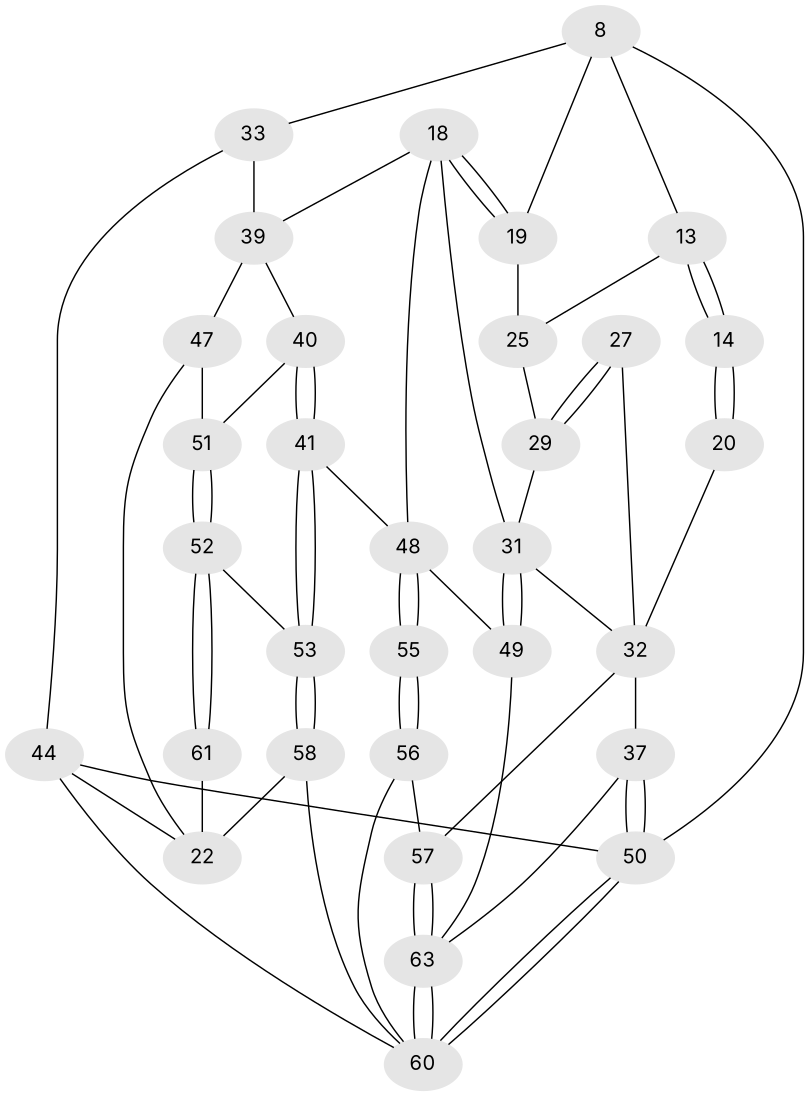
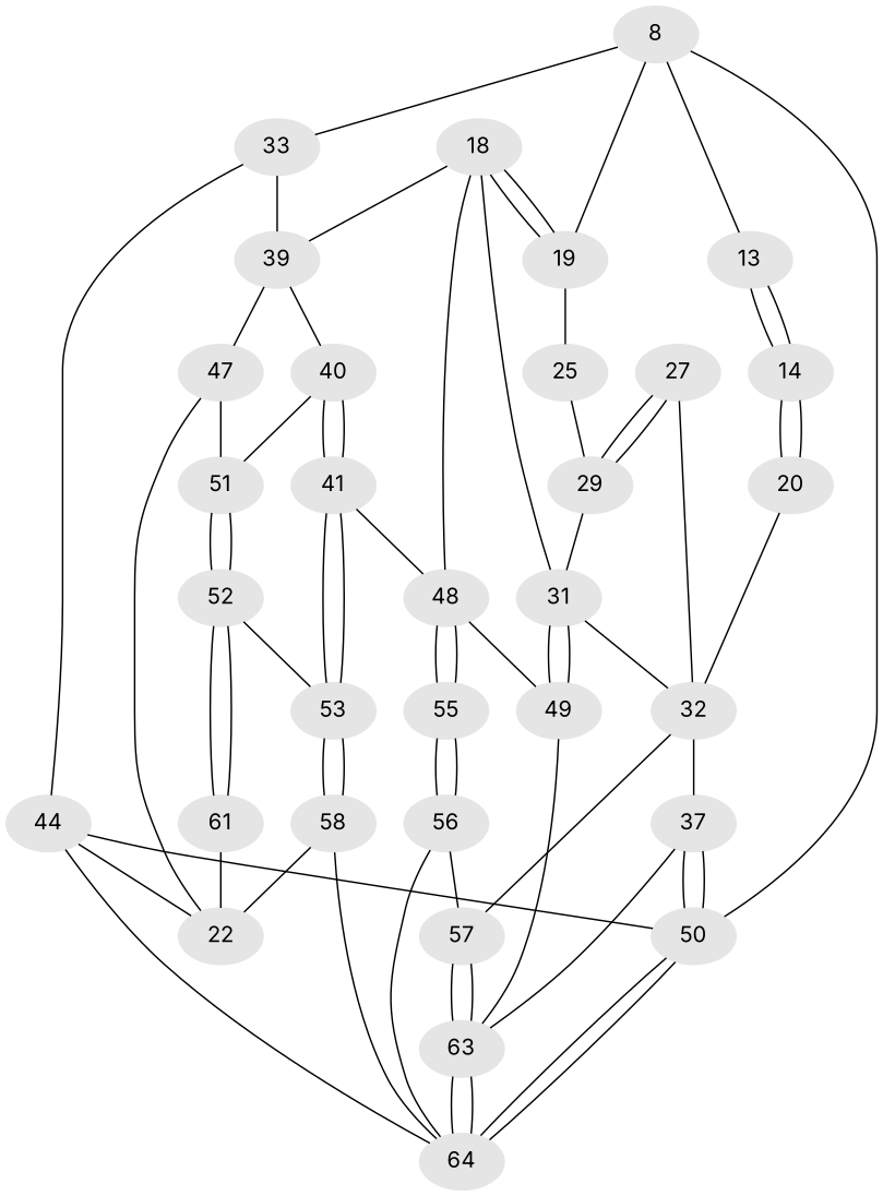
  graph {
    fontname=Inter
    node [color=gray90 fontname=Inter style=filled]
    edge [fontname=Inter]
    8 [super="+5+7+6"]
    13
    19
    33 [super="+15"]
    50 [super="+4"]
    14
    25 [super="+24"]
    39 [super="+38+16"]
    44 [super="+3"]
-   64 [super="+60+59" label=60]
+   64 [super="+60+59"]
    20 [super="+12"]
    29 [super="+28+26"]
    32 [super="+23+10+21"]
    18 [super="+17"]
    31 [super="+30"]
    48 [super="+43+42"]
    49
    40
    47
    55
    37 [super="+34+9"]
    57
    27
    63 [super="+36+35+54"]
    n25 [label=22 super="+46"]
    41
    51
    53
    52
    58
    56
    61
    8 -- 13
    8 -- 19
    8 -- 33
    8 -- 50
    13 -- 14
    13 -- 14
-   13 -- 25
    19 -- 25
    33 -- 39 [weight=2]
    33 -- 44 [weight=2]
    50 -- 64
    50 -- 64
    14 -- 20 [weight=2]
    14 -- 20
    25 -- 29 [weight=2]
    39 -- 40
    39 -- 47
    44 -- 50 [weight=2]
    44 -- 64
    44 -- n25
    20 -- 32 [weight=2]
    29 -- 31
    32 -- 37 [weight=2]
    32 -- 57
    18 -- 19
    18 -- 19
    18 -- 39
    18 -- 31
    18 -- 48
    31 -- 32
    31 -- 49
    31 -- 49
    48 -- 49
    48 -- 55 [weight=2]
    48 -- 55
    49 -- 63
    40 -- 41
    40 -- 41
    40 -- 51
    47 -- n25
    47 -- 51
    55 -- 56
    55 -- 56
    37 -- 50 [weight=2]
    37 -- 50
    37 -- 63
    57 -- 63 [weight=2]
    57 -- 63
    27 -- 29 [weight=2]
    27 -- 29
    27 -- 32
    63 -- 64
    63 -- 64
    41 -- 48
    41 -- 53
    41 -- 53
    51 -- 52
    51 -- 52
    53 -- 58
    53 -- 58
    52 -- 53
    52 -- 61
    52 -- 61
    58 -- 64
    58 -- n25
    56 -- 64
    56 -- 57
    61 -- n25 [weight=2]
  }
